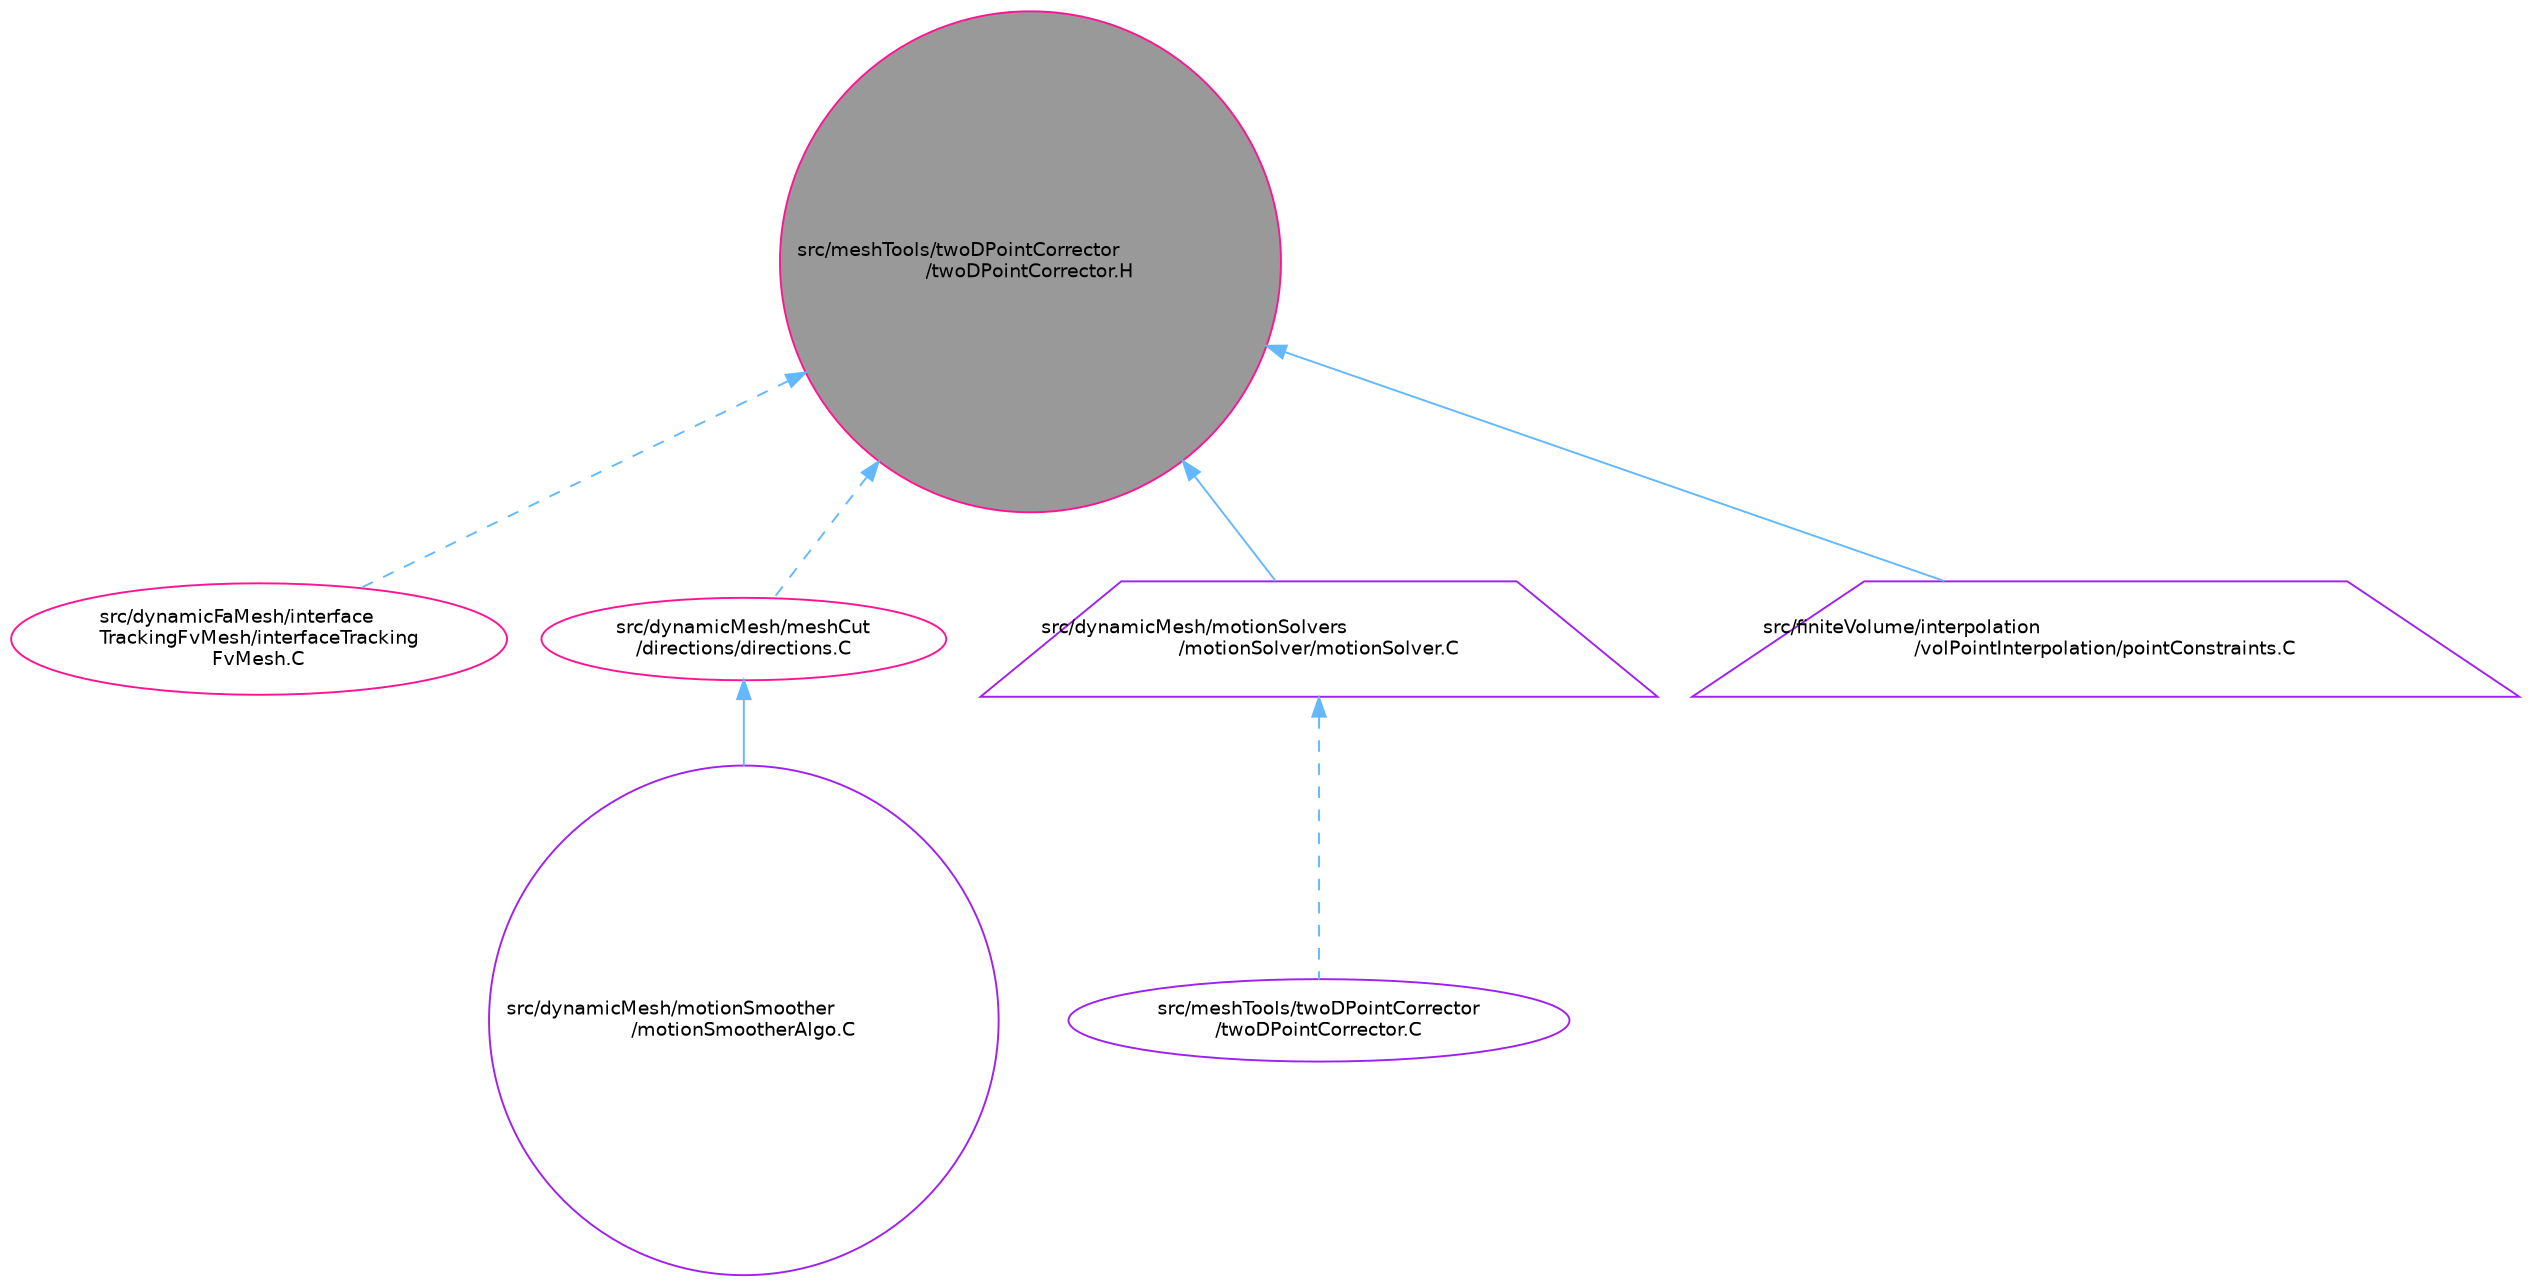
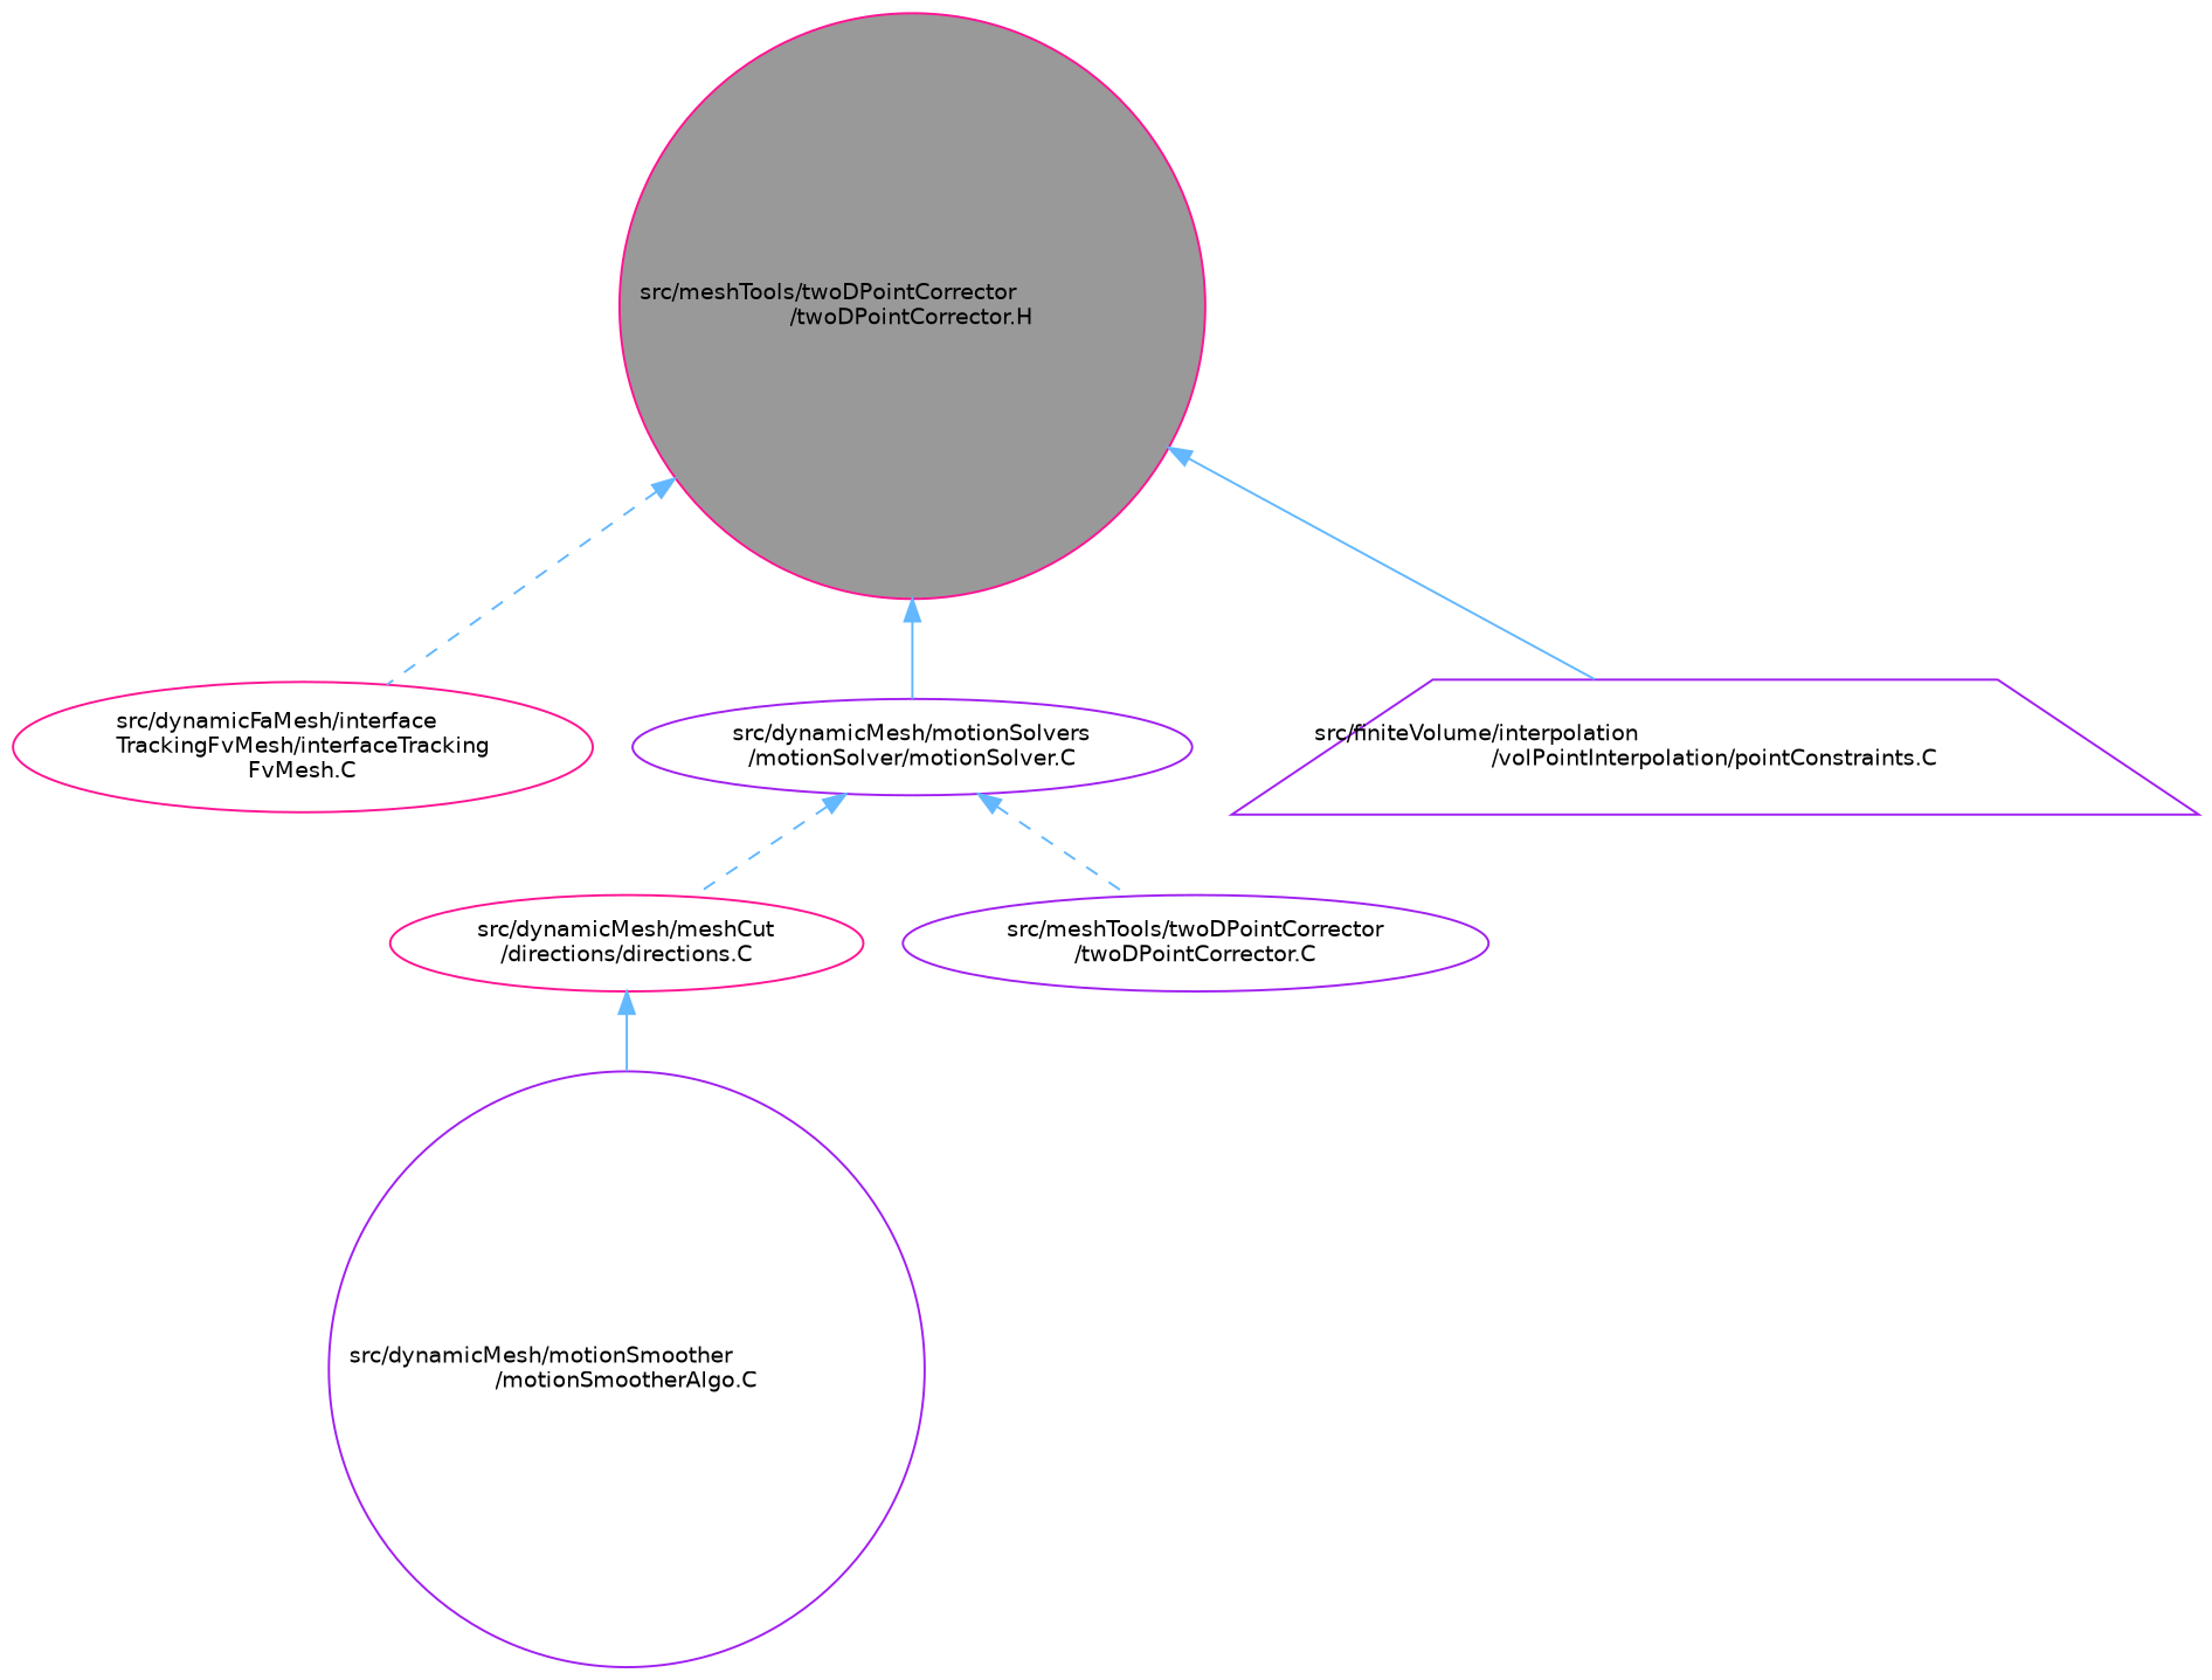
  digraph {
    node [color=purple fillcolor=white fontname=Helvetica fontsize=10 shape=ellipse style=filled]
    edge [color=steelblue1 dir=back fontname=Helvetica fontsize=10 labelfontname=Helvetica labelfontsize=10 style=dashed]
    n1 [color=deeppink fillcolor=grey60 fontcolor=black height=0.2 label="src/meshTools/twoDPointCorrector\l/twoDPointCorrector.H" shape=circle width=0.4]
    n2 [color=deeppink height=0.2 label="src/dynamicFaMesh/interface\lTrackingFvMesh/interfaceTracking\lFvMesh.C" width=0.4]
    n3 [color=deeppink height=0.2 label="src/dynamicMesh/meshCut\l/directions/directions.C" width=0.4]
-   n4 [height=0.2 label="src/dynamicMesh/motionSolvers\l/motionSolver/motionSolver.C" shape=trapezium width=0.4]
+   n4 [height=0.2 label="src/dynamicMesh/motionSolvers\l/motionSolver/motionSolver.C" width=0.4]
    n5 [height=0.2 label="src/finiteVolume/interpolation\l/volPointInterpolation/pointConstraints.C" shape=trapezium width=0.4]
    n6 [height=0.2 label="src/dynamicMesh/motionSmoother\l/motionSmootherAlgo.C" shape=circle width=0.4]
    n7 [height=0.2 label="src/meshTools/twoDPointCorrector\l/twoDPointCorrector.C" width=0.4]
    n1 -> n2
-   n1 -> n3
+   n4 -> n3
    n1 -> n4 [style=solid]
    n1 -> n5 [style=solid]
    n3 -> n6 [style=solid]
    n4 -> n7
  }
